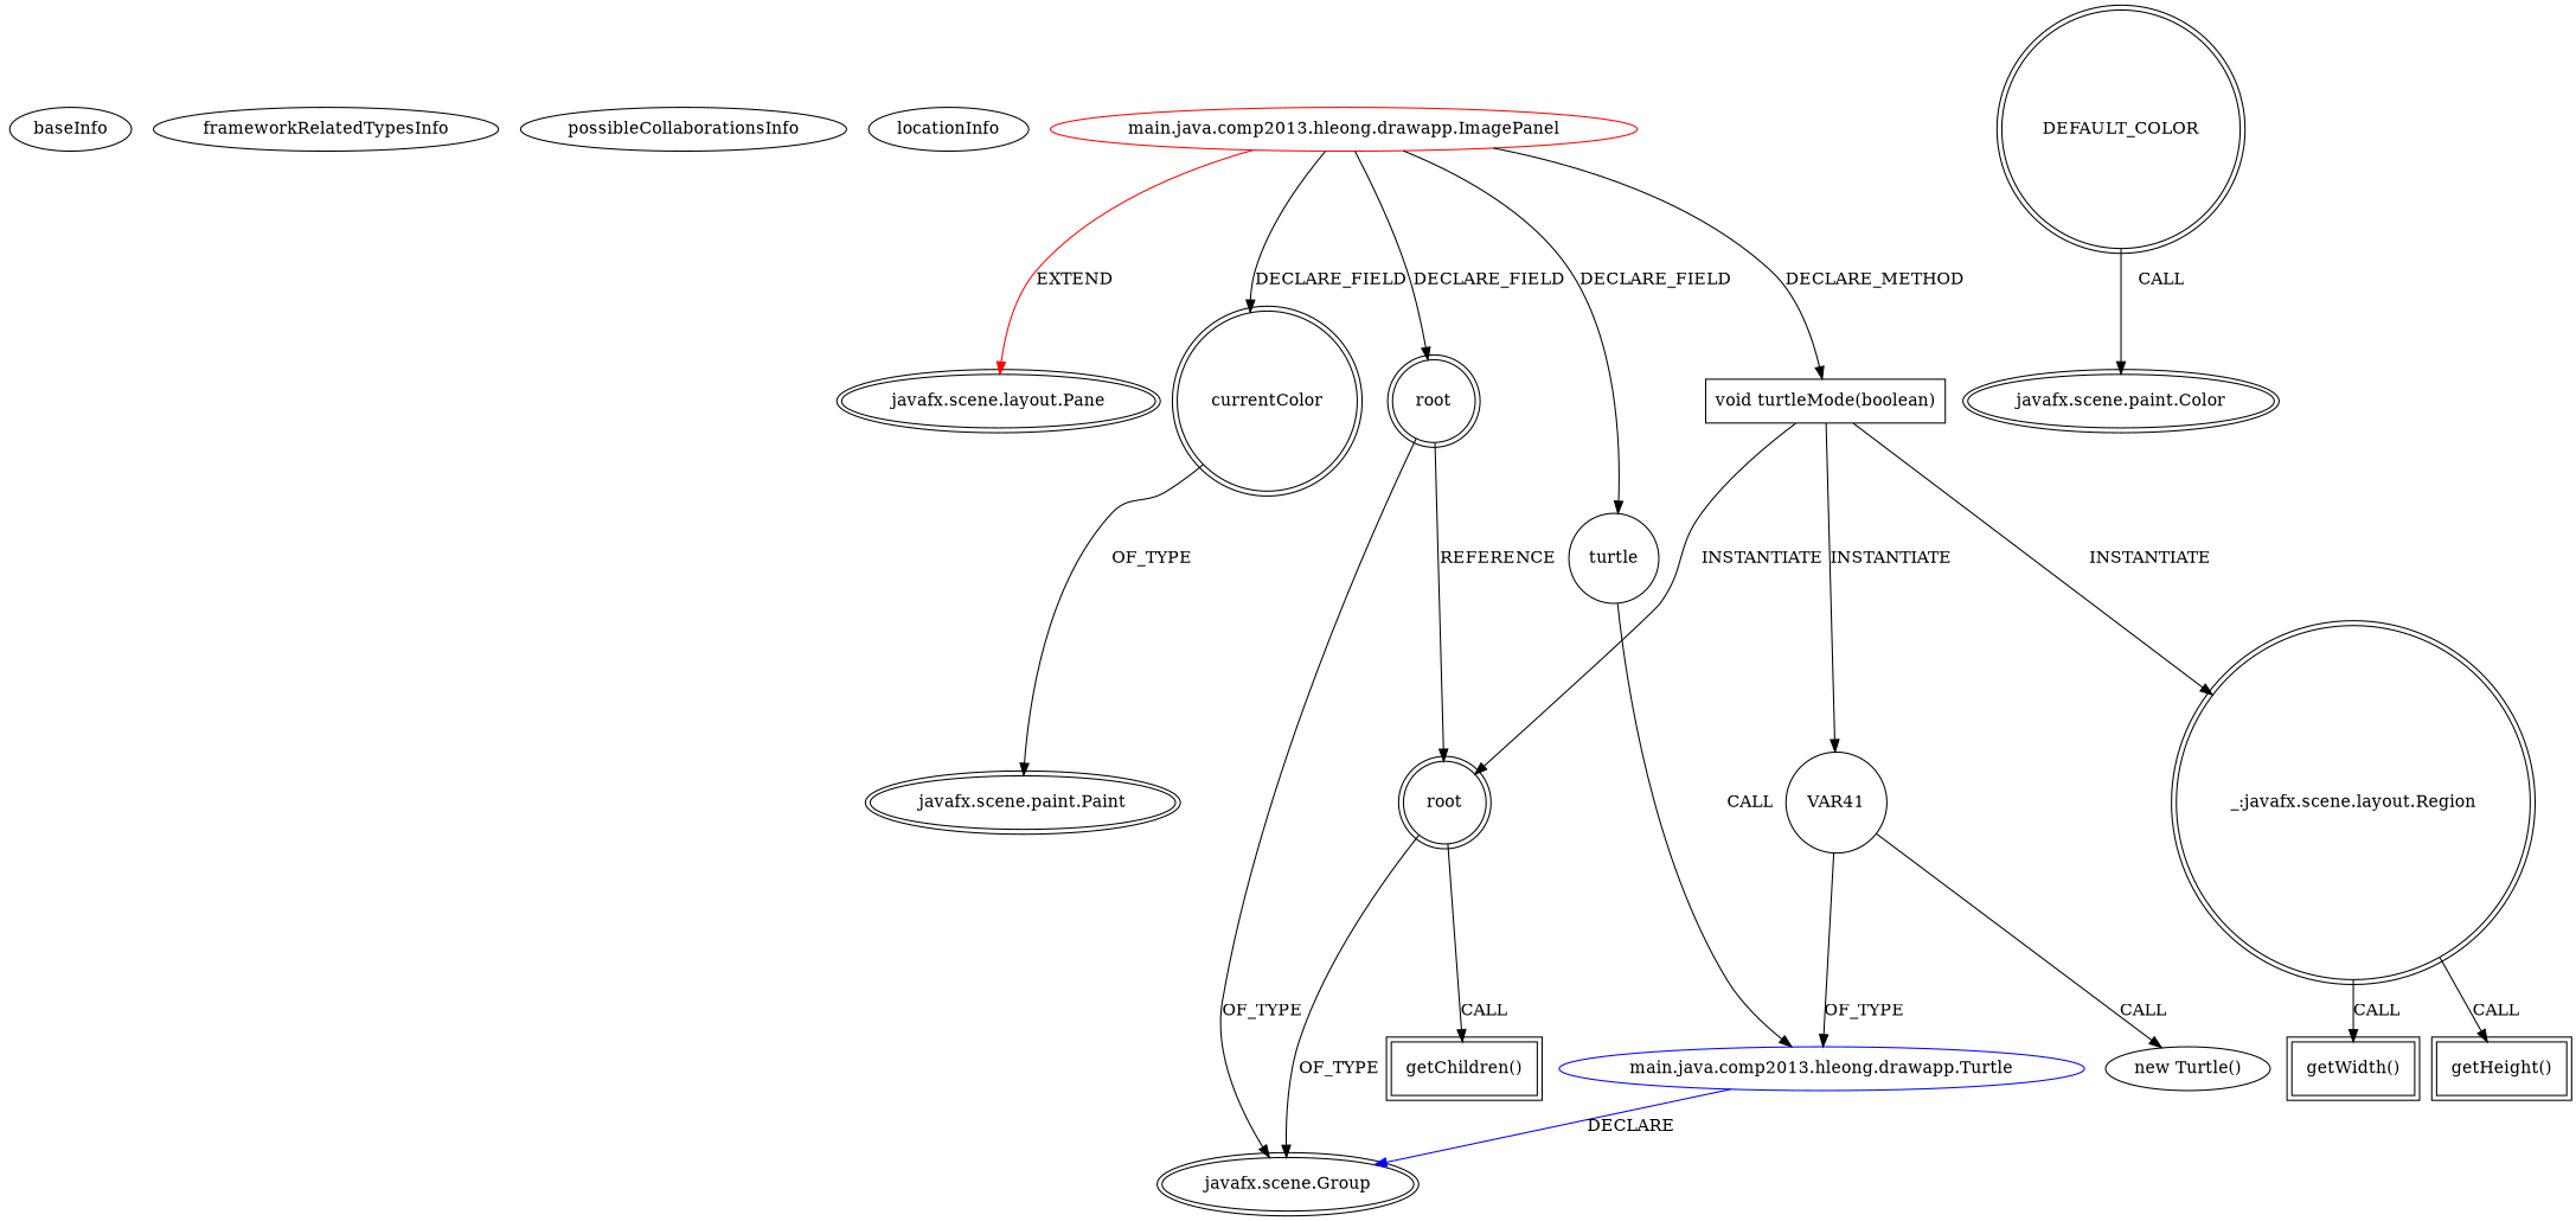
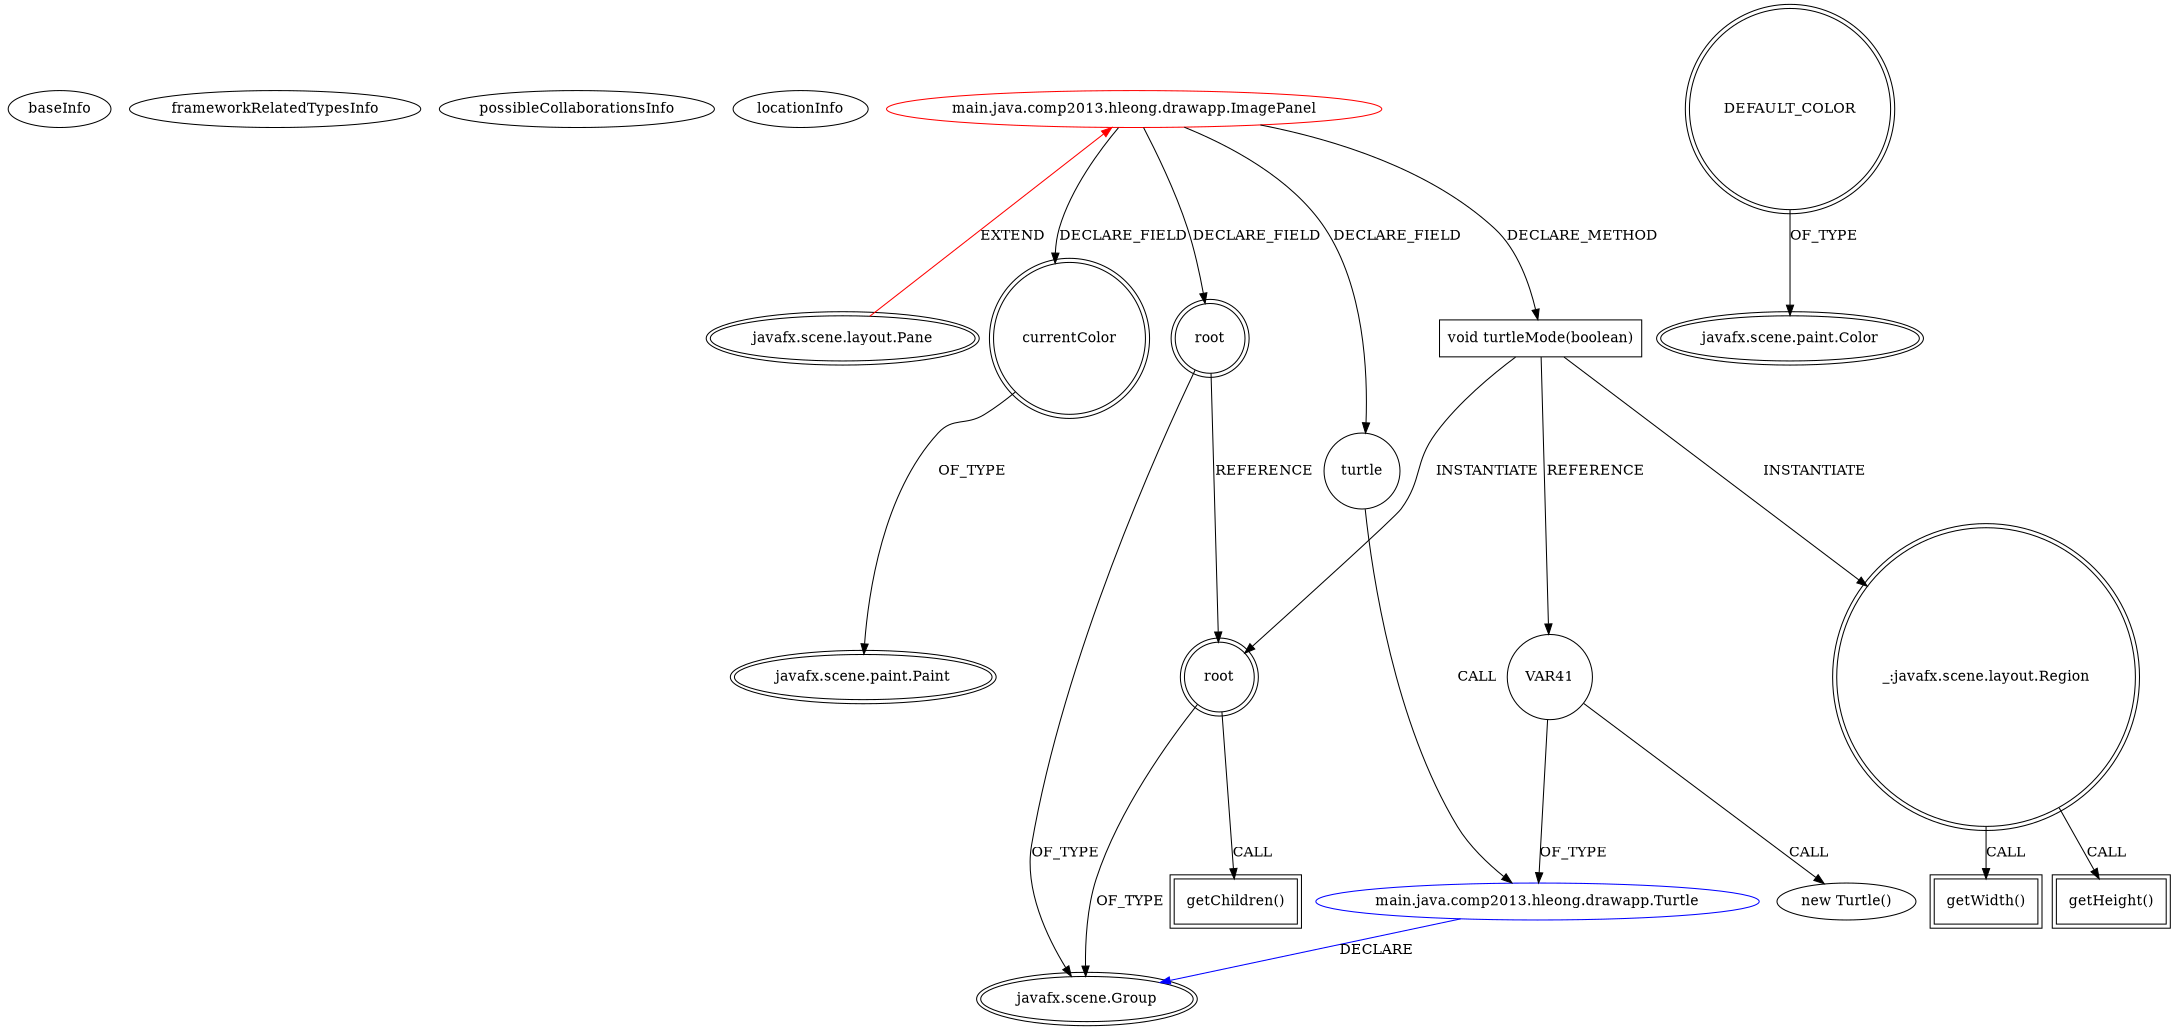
  digraph {
    node [isFrameworkType=true peripheries=2]
    baseInfo [category=extension_graph graphId=531 isAnonymous=false possibleRelation=true isFrameworkType="" peripheries=""]
    frameworkRelatedTypesInfo [0="javafx.scene.layout.Pane" isFrameworkType="" peripheries=""]
    possibleCollaborationsInfo [0="531~CLIENT_METHOD_DECLARATION-INSTANTIATION-FIELD_DECLARATION-~javafx.scene.layout.Pane ~javafx.scene.Group ~false~false" isFrameworkType="" peripheries=""]
    locationInfo [contextSignature=ImagePanel filePath="/HioLeong-DrawApp/DrawApp-master/src/main/java/comp2013/hleong/drawapp/ImagePanel.java" graphId=531 projectName="HioLeong-DrawApp" isFrameworkType="" peripheries=""]
    n5 [color=red isFrameworkType=false label="main.java.comp2013.hleong.drawapp.ImagePanel" vertexType=ROOT_CLIENT_CLASS_DECLARATION peripheries=""]
    n6 [label="javafx.scene.layout.Pane" vertexType=FRAMEWORK_CLASS_TYPE]
    n7 [label=currentColor shape=circle vertexType=FIELD_DECLARATION]
    n8 [label=root shape=circle vertexType=FIELD_DECLARATION]
    n9 [isFrameworkType=false label=turtle shape=circle vertexType=FIELD_DECLARATION peripheries=""]
    n10 [isFrameworkType=false label="void turtleMode(boolean)" shape=box vertexType=CLIENT_METHOD_DECLARATION peripheries=""]
    n11 [label=DEFAULT_COLOR shape=circle vertexType=FIELD_DECLARATION]
    n12 [label="javafx.scene.paint.Color" vertexType=FRAMEWORK_CLASS_TYPE]
    n13 [label="javafx.scene.paint.Paint" vertexType=FRAMEWORK_CLASS_TYPE]
    n14 [label="javafx.scene.Group" vertexType=FRAMEWORK_CLASS_TYPE]
    n15 [label=root shape=circle vertexType=VARIABLE_EXPRESION]
    n16 [color=blue isFrameworkType=false label="main.java.comp2013.hleong.drawapp.Turtle" vertexType=REFERENCE_CLIENT_CLASS_DECLARATION peripheries=""]
    n17 [isFrameworkType=false label=VAR41 shape=circle vertexType=VARIABLE_EXPRESION peripheries=""]
    n18 [label="_:javafx.scene.layout.Region" shape=circle vertexType=VARIABLE_EXPRESION]
    n19 [label="getChildren()" shape=box vertexType=INSIDE_CALL]
    n20 [isFrameworkType=false label="new Turtle()" vertexType=CONSTRUCTOR_CALL peripheries=""]
    n21 [label="getWidth()" shape=box vertexType=INSIDE_CALL]
    n22 [label="getHeight()" shape=box vertexType=INSIDE_CALL]
-   n5 -> n6 [color=red label=EXTEND]
+   n6 -> n5 [color=red label=EXTEND]
    n5 -> n7 [label=DECLARE_FIELD]
    n5 -> n8 [label=DECLARE_FIELD]
    n5 -> n9 [label=DECLARE_FIELD]
    n5 -> n10 [label=DECLARE_METHOD]
    n7 -> n13 [label=OF_TYPE]
    n8 -> n14 [label=OF_TYPE]
    n8 -> n15 [label=REFERENCE]
    n9 -> n16 [label=CALL]
    n10 -> n15 [label=INSTANTIATE]
-   n10 -> n17 [label=INSTANTIATE]
+   n10 -> n17 [label=REFERENCE]
    n10 -> n18 [label=INSTANTIATE]
-   n11 -> n12 [label=CALL]
+   n11 -> n12 [label=OF_TYPE]
    n15 -> n14 [label=OF_TYPE]
    n15 -> n19 [label=CALL]
    n16 -> n14 [color=blue label=DECLARE]
    n17 -> n16 [label=OF_TYPE]
    n17 -> n20 [label=CALL]
    n18 -> n21 [label=CALL]
    n18 -> n22 [label=CALL]
  }
